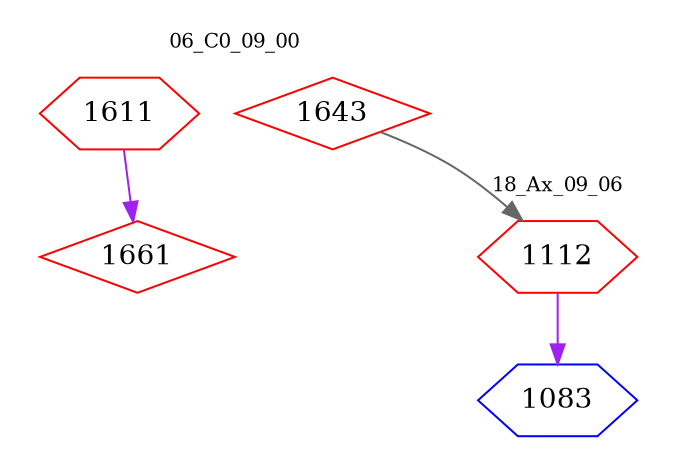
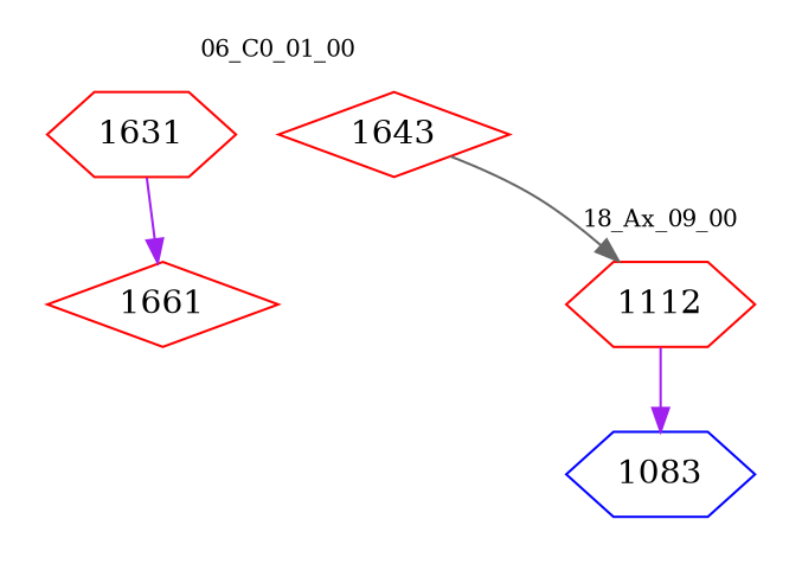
  digraph {
    node [color=red shape=hexagon]
    edge [color=purple]
    n1 [label=1112]
    n2 [color=blue label=1083]
    n3 [label=1643 shape=diamond]
-   n4 [label=1611]
+   n4 [label=1631]
    n5 [label=1661 shape=diamond]
    subgraph cluster_1 {
      color=white
      fontsize=10
-     label="18_Ax_09_06"
+     label="18_Ax_09_00"
      n1
      n2
    }
    subgraph cluster_2 {
      color=white
      fontsize=10
-     label="06_C0_09_00"
+     label="06_C0_01_00"
      n3
      n4
      n5
    }
    n1 -> n2
    n3 -> n1 [color=gray40]
    n4 -> n5
  }
